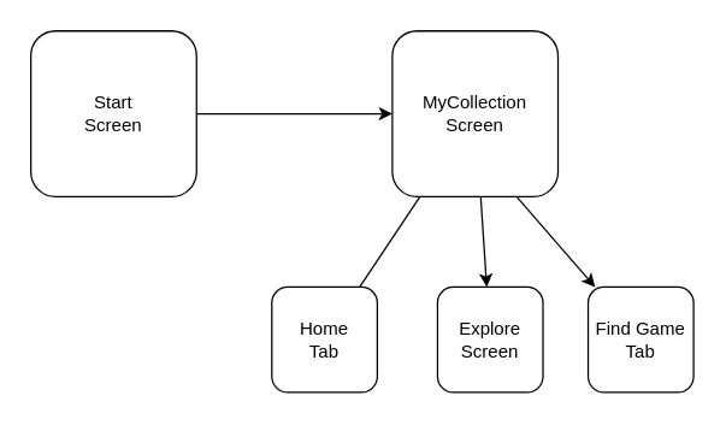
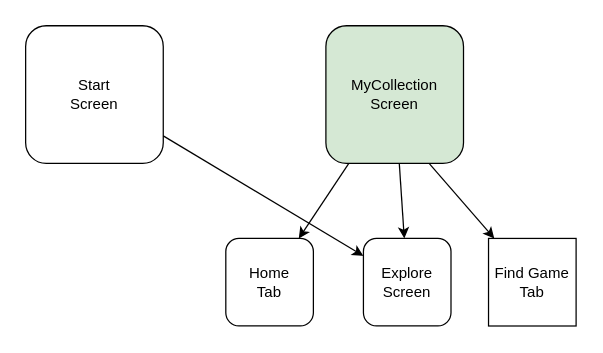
  <mxCell id="0" />
  <mxCell id="1" parent="0" />
  <mxCell id="2" value="Start&lt;br&gt;Screen" style="rounded=1;whiteSpace=wrap;html=1;" vertex="1" parent="1"><mxGeometry x="20" y="20" width="110" height="110" as="geometry" /></mxCell>
- <mxCell id="3" value="MyCollection Screen" style="rounded=1;whiteSpace=wrap;html=1;" vertex="1" parent="1"><mxGeometry x="260" y="20" width="110" height="110" as="geometry" /></mxCell>
- <mxCell id="4" value="" style="endArrow=classic;html=1;rounded=0;" edge="1" parent="1" source="2" target="3"><mxGeometry width="50" height="50" relative="1" as="geometry"><mxPoint x="210" y="180" as="sourcePoint" /><mxPoint x="260" y="130" as="targetPoint" /></mxGeometry></mxCell>
+ <mxCell id="3" value="MyCollection Screen" style="rounded=1;whiteSpace=wrap;html=1;fillColor=#d5e8d4;" vertex="1" parent="1"><mxGeometry x="260" y="20" width="110" height="110" as="geometry" /></mxCell>
+ <mxCell id="4" value="" style="endArrow=classic;html=1;rounded=0;" edge="1" parent="1" source="2" target="6"><mxGeometry width="50" height="50" relative="1" as="geometry"><mxPoint x="210" y="180" as="sourcePoint" /><mxPoint x="260" y="130" as="targetPoint" /></mxGeometry></mxCell>
  <mxCell id="5" value="Home&lt;br&gt;Tab" style="rounded=1;whiteSpace=wrap;html=1;" vertex="1" parent="1"><mxGeometry x="180" y="190" width="70" height="70" as="geometry" /></mxCell>
  <mxCell id="6" value="Explore&lt;br&gt;Screen" style="rounded=1;whiteSpace=wrap;html=1;" vertex="1" parent="1"><mxGeometry x="290" y="190" width="70" height="70" as="geometry" /></mxCell>
- <mxCell id="7" value="Find Game&lt;br&gt;Tab" style="rounded=1;whiteSpace=wrap;html=1;" vertex="1" parent="1"><mxGeometry x="390" y="190" width="70" height="70" as="geometry" /></mxCell>
- <mxCell id="8" value="" style="endArrow=none;html=1;rounded=0;" edge="1" parent="1" source="3" target="5"><mxGeometry width="50" height="50" relative="1" as="geometry"><mxPoint x="140" y="85" as="sourcePoint" /><mxPoint x="270" y="85" as="targetPoint" /></mxGeometry></mxCell>
+ <mxCell id="7" value="Find Game&lt;br&gt;Tab" style="whiteSpace=wrap;html=1;rounded=0;" vertex="1" parent="1"><mxGeometry x="390" y="190" width="70" height="70" as="geometry" /></mxCell>
+ <mxCell id="8" value="" style="endArrow=classic;html=1;rounded=0;" edge="1" parent="1" source="3" target="5"><mxGeometry width="50" height="50" relative="1" as="geometry"><mxPoint x="140" y="85" as="sourcePoint" /><mxPoint x="270" y="85" as="targetPoint" /></mxGeometry></mxCell>
  <mxCell id="9" value="" style="endArrow=classic;html=1;rounded=0;" edge="1" parent="1" source="3" target="6"><mxGeometry width="50" height="50" relative="1" as="geometry"><mxPoint x="288" y="140" as="sourcePoint" /><mxPoint x="248" y="200" as="targetPoint" /></mxGeometry></mxCell>
  <mxCell id="10" value="" style="endArrow=classic;html=1;rounded=0;exitX=0.75;exitY=1;exitDx=0;exitDy=0;" edge="1" parent="1" source="3" target="7"><mxGeometry width="50" height="50" relative="1" as="geometry"><mxPoint x="325" y="140" as="sourcePoint" /><mxPoint x="325" y="200" as="targetPoint" /></mxGeometry></mxCell>
